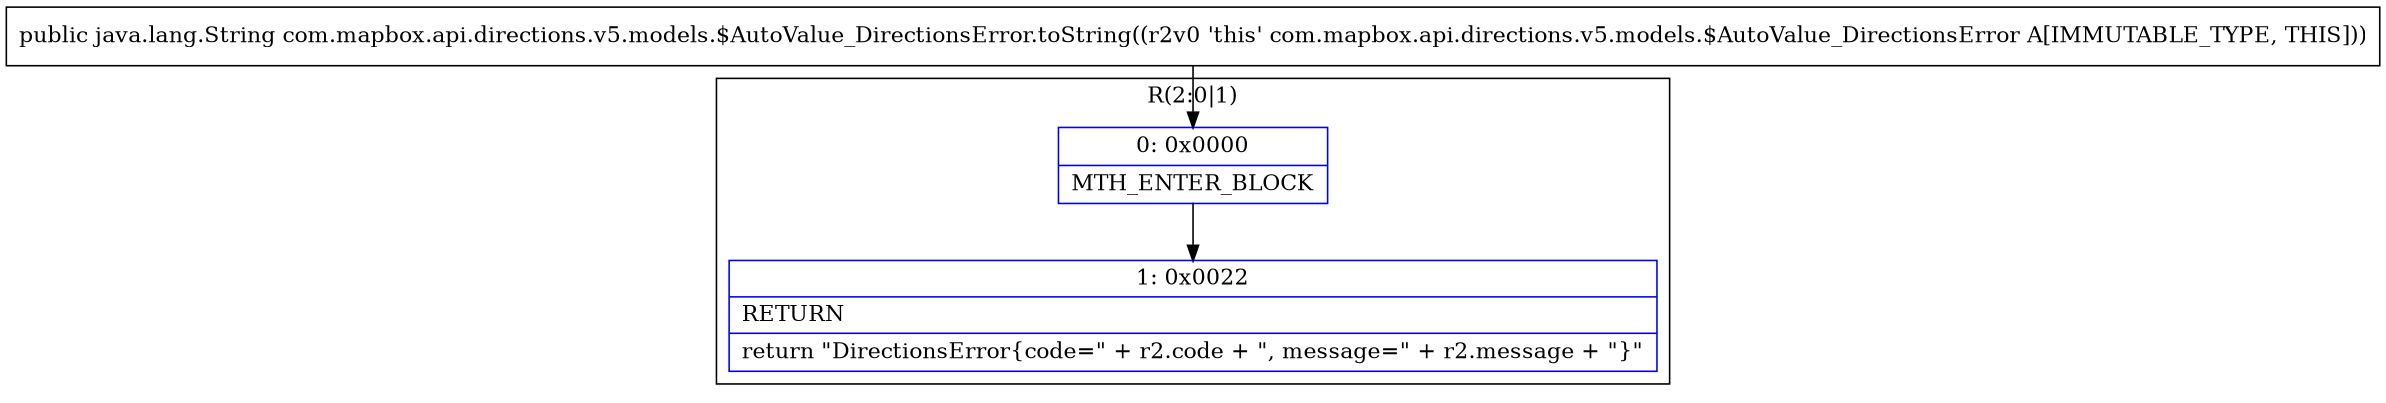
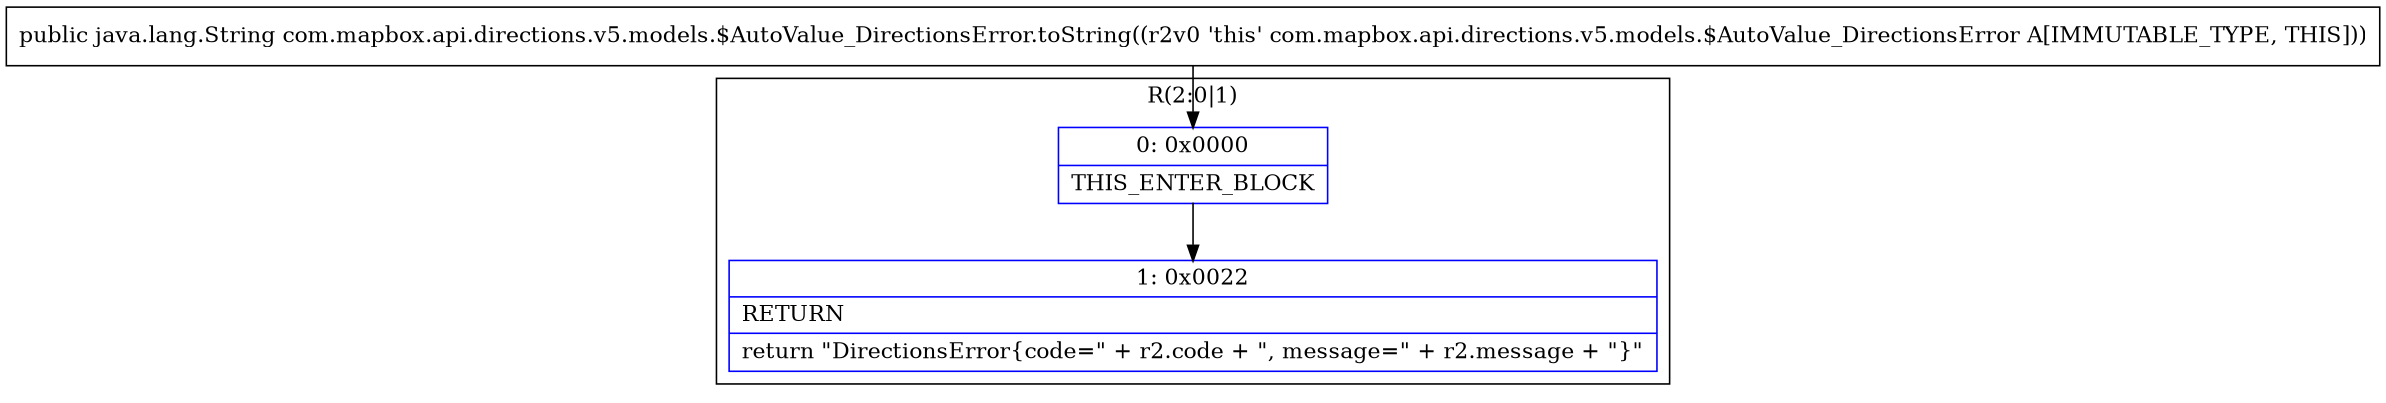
  digraph {
    node [color=blue shape=record]
-   n1 [label="{0\:\ 0x0000|MTH_ENTER_BLOCK\l}"]
+   n1 [label="{0\:\ 0x0000|THIS_ENTER_BLOCK\l}"]
    n2 [label="{1\:\ 0x0022|RETURN\l|return \"DirectionsError\{code=\" + r2.code + \", message=\" + r2.message + \"\}\"\l}"]
    n3 [label="{public java.lang.String com.mapbox.api.directions.v5.models.$AutoValue_DirectionsError.toString((r2v0 'this' com.mapbox.api.directions.v5.models.$AutoValue_DirectionsError A[IMMUTABLE_TYPE, THIS])) }" color=""]
    subgraph cluster_1 {
      label="R(2:0|1)"
      n1
      n2
    }
    n1 -> n2
    n3 -> n1
  }
